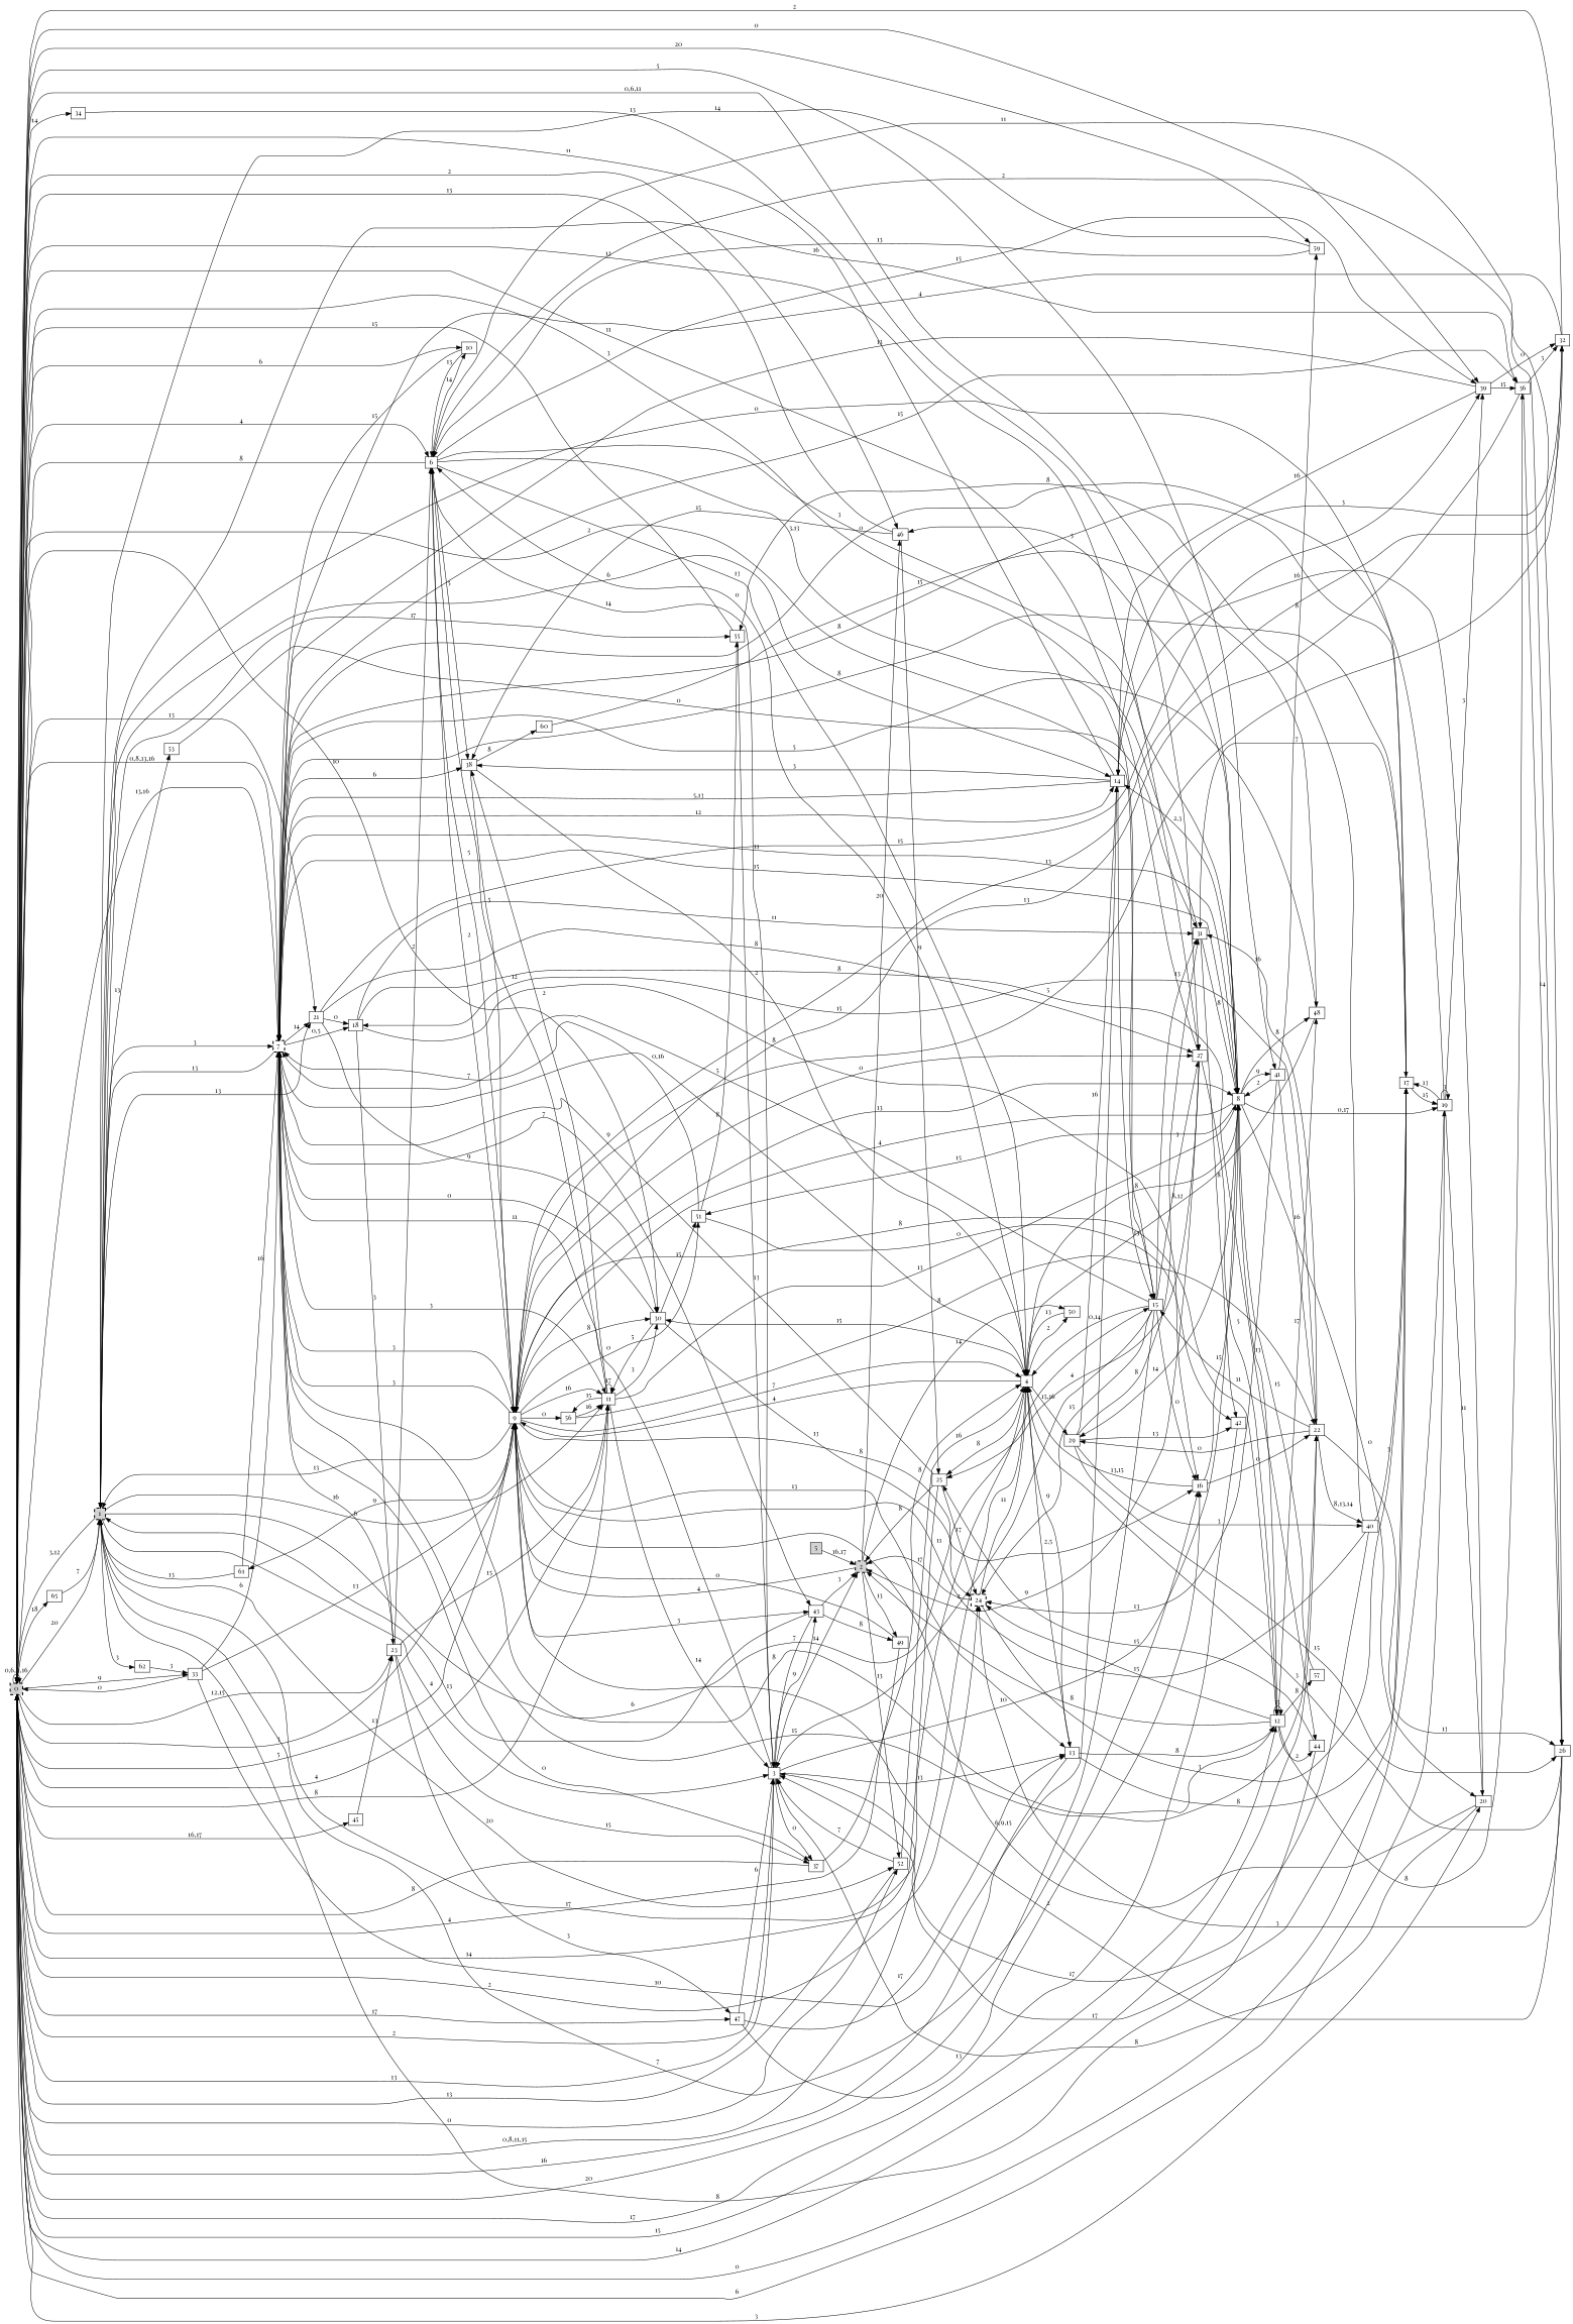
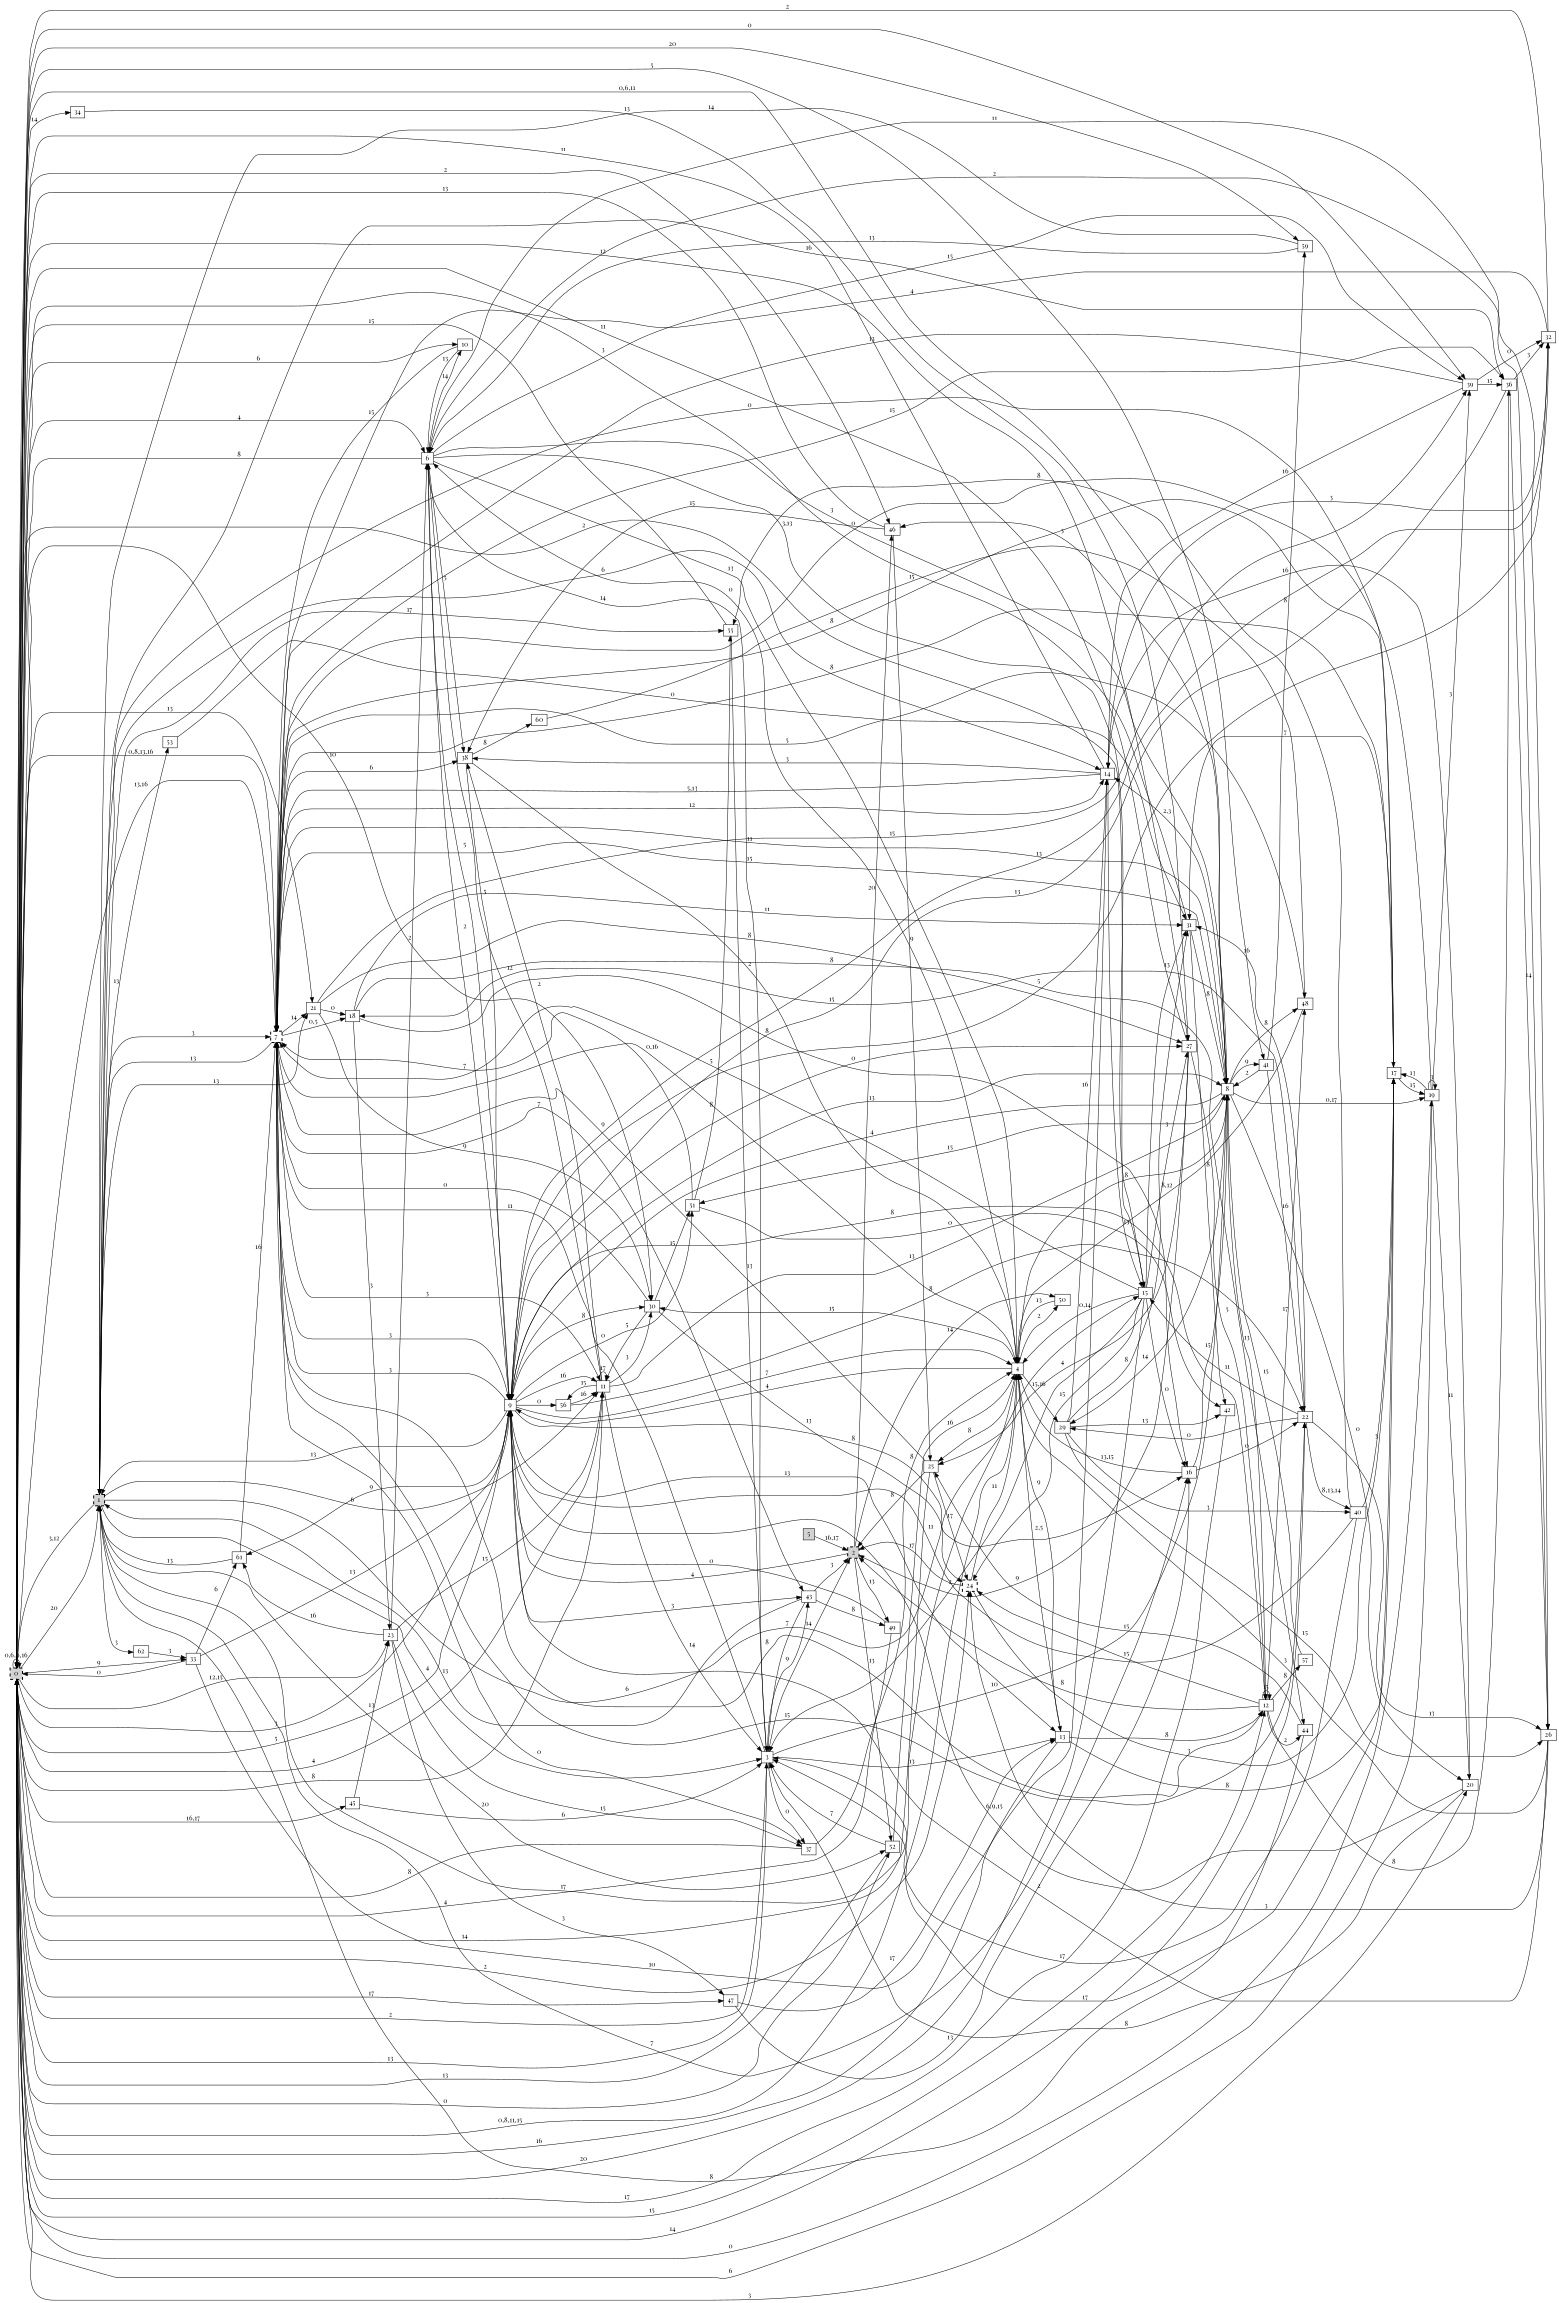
  digraph {
    fontname="Playfair Display"
    rankdir=LR
    node [fontname="Playfair Display" shape=box]
    edge [fontname="Playfair Display"]
    n1 [height=0.1 label=0 style="filled,bold,dashed" width=0.1]
    n2 [height=0.1 label=1 style="filled,bold,dashed" width=0.1]
    n3 [height=0.1 label=3 width=0.1]
    n4 [height=0.1 label=6 width=0.1]
    n5 [height=0.1 label=7 style="bold,dashed" width=0.1]
    n6 [height=0.1 label=8 width=0.1]
    n7 [height=0.1 label=9 width=0.1]
    n8 [height=0.1 label=10 width=0.1]
    n9 [height=0.1 label=11 width=0.1]
    n10 [height=0.1 label=12 width=0.1]
    n11 [height=0.1 label=15 width=0.1]
    n12 [height=0.1 label=19 width=0.1]
    n13 [height=0.1 label=20 width=0.1]
    n14 [height=0.1 label=21 width=0.1]
    n15 [height=0.1 label=22 width=0.1]
    n16 [height=0.1 label=23 width=0.1]
    n17 [height=0.1 label=24 style="bold,dashed" width=0.1]
    n18 [height=0.1 label=27 width=0.1]
    n19 [height=0.1 label=30 width=0.1]
    n20 [height=0.1 label=33 width=0.1]
    n21 [height=0.1 label=34 width=0.1]
    n22 [height=0.1 label=39 width=0.1]
    n23 [height=0.1 label=41 width=0.1]
    n24 [height=0.1 label=45 width=0.1]
    n25 [height=0.1 label=46 width=0.1]
    n26 [height=0.1 label=47 width=0.1]
    n27 [height=0.1 label=52 width=0.1]
    n28 [height=0.1 label=59 width=0.1]
-   n29 [height=0.1 label=65 width=0.1]
    n30 [height=0.1 label=4 width=0.1]
    n31 [height=0.1 label=14 width=0.1]
    n32 [height=0.1 label=16 width=0.1]
    n33 [height=0.1 label=36 width=0.1]
    n34 [height=0.1 label=53 width=0.1]
    n35 [height=0.1 label=55 width=0.1]
    n36 [height=0.1 label=62 width=0.1]
    n37 [height=0.1 label=2 style="filled,bold,dashed" width=0.1]
    n38 [height=0.1 label=13 width=0.1]
    n39 [height=0.1 label=37 width=0.1]
    n40 [height=0.1 label=43 width=0.1]
    n41 [height=0.1 label=26 width=0.1]
    n42 [height=0.1 label=38 width=0.1]
    n43 [height=0.1 label=17 width=0.1]
    n44 [height=0.1 label=18 width=0.1]
    n45 [height=0.1 label=29 width=0.1]
    n46 [height=0.1 label=48 width=0.1]
    n47 [height=0.1 label=51 width=0.1]
    n48 [height=0.1 label=32 width=0.1]
    n49 [height=0.1 label=56 width=0.1]
    n50 [height=0.1 label=61 width=0.1]
    n51 [height=0.1 label=44 width=0.1]
    n52 [height=0.1 label=57 width=0.1]
    n53 [height=0.1 label=31 width=0.1]
    n54 [height=0.1 label=40 width=0.1]
    n55 [height=0.1 label=25 width=0.1]
    n56 [height=0.1 label=50 width=0.1]
    n57 [height=0.1 label=49 width=0.1]
    n58 [height=0.1 label=42 width=0.1]
    n59 [height=0.1 label=5 style=filled width=0.1]
    n60 [height=0.1 label=60 width=0.1]
    n1 -> n1 [label="0,6,9,16"]
    n1 -> n2 [label=20]
    n1 -> n3 [label=2]
    n1 -> n4 [label=4]
    n1 -> n5 [label="0,8,13,16"]
    n1 -> n6 [label="0,6,11"]
    n1 -> n7 [label=3]
    n1 -> n8 [label=6]
    n1 -> n9 [label=8]
    n1 -> n10 [label=15]
    n1 -> n11 [label=2]
    n1 -> n12 [label=6]
    n1 -> n13 [label=3]
    n1 -> n14 [label=13]
    n1 -> n15 [label=14]
    n1 -> n16 [label="12,15"]
    n1 -> n17 [label=2]
    n1 -> n18 [label=12]
    n1 -> n19 [label=10]
    n1 -> n20 [label=9]
    n1 -> n21 [label=14]
    n1 -> n22 [label=0]
    n1 -> n23 [label=5]
    n1 -> n24 [label="16,17"]
    n1 -> n25 [label=2]
    n1 -> n26 [label=17]
    n1 -> n27 [label=0]
    n1 -> n28 [label=20]
-   n1 -> n29 [label=18]
    n2 -> n1 [label="3,12"]
    n2 -> n3 [label=4]
    n2 -> n5 [label=3]
    n2 -> n9 [label=6]
    n2 -> n11 [label=6]
    n2 -> n14 [label=13]
    n2 -> n27 [label=20]
    n2 -> n30 [label=17]
    n2 -> n31 [label=6]
    n2 -> n32 [label=7]
    n2 -> n33 [label=16]
    n2 -> n34 [label=13]
    n2 -> n35 [label=17]
    n2 -> n36 [label=3]
    n3 -> n1 [label=13]
    n3 -> n4 [label=14]
    n3 -> n5 [label=11]
    n3 -> n6 [label=10]
    n3 -> n37 [label=14]
    n3 -> n38 [label=13]
    n3 -> n39 [label=0]
    n3 -> n40 [label=9]
    n4 -> n1 [label=8]
    n4 -> n6 [label=3]
    n4 -> n7 [label=2]
    n4 -> n8 [label=14]
    n4 -> n11 [label="3,13"]
    n4 -> n22 [label=15]
    n4 -> n30 [label=13]
    n4 -> n41 [label=11]
    n4 -> n42 [label=5]
    n5 -> n1 [label="13,16"]
    n5 -> n2 [label=13]
    n5 -> n6 [label=11]
    n5 -> n7 [label=3]
    n5 -> n9 [label=3]
    n5 -> n10 [label=8]
    n5 -> n14 [label=14]
    n5 -> n15 [label=15]
    n5 -> n30 [label="0,16"]
    n5 -> n31 [label=12]
    n5 -> n33 [label=15]
    n5 -> n39 [label=0]
    n5 -> n40 [label=7]
    n5 -> n42 [label=6]
    n5 -> n43 [label=8]
    n5 -> n44 [label="0,5"]
    n6 -> n5 [label=15]
    n6 -> n7 [label=4]
    n6 -> n10 [label=13]
    n6 -> n12 [label="0,17"]
    n6 -> n13 [label=0]
    n6 -> n23 [label=9]
    n6 -> n25 [label=3]
    n6 -> n30 [label=8]
    n6 -> n31 [label="2,3"]
    n6 -> n45 [label=14]
    n6 -> n46 [label=8]
    n6 -> n47 [label=15]
    n7 -> n1 [label=5]
    n7 -> n2 [label=13]
    n7 -> n4 [label=5]
    n7 -> n5 [label=3]
    n7 -> n6 [label=13]
    n7 -> n9 [label=16]
    n7 -> n18 [label=0]
    n7 -> n19 [label=8]
    n7 -> n30 [label=7]
    n7 -> n32 [label=8]
    n7 -> n38 [label=13]
    n7 -> n40 [label=3]
    n7 -> n47 [label=0]
    n7 -> n48 [label=5]
    n7 -> n49 [label=0]
    n7 -> n50 [label=9]
    n8 -> n4 [label=13]
    n8 -> n5 [label=15]
    n9 -> n1 [label=4]
    n9 -> n3 [label=14]
    n9 -> n4 [label=12]
    n9 -> n6 [label=13]
    n9 -> n9 [label=17]
    n9 -> n19 [label=3]
    n9 -> n42 [label=2]
    n9 -> n49 [label=15]
    n10 -> n7 [label=8]
    n10 -> n10 [label=15]
    n10 -> n17 [label=15]
    n10 -> n33 [label=8]
    n10 -> n37 [label=8]
    n10 -> n46 [label=17]
    n10 -> n51 [label=2]
    n10 -> n52 [label=8]
    n11 -> n1 [label=20]
    n11 -> n3 [label=2]
    n11 -> n5 [label=5]
    n11 -> n17 [label=15]
    n11 -> n18 [label=3]
    n11 -> n30 [label="0,14"]
    n11 -> n32 [label=0]
    n11 -> n53 [label=13]
    n12 -> n1 [label=0]
    n12 -> n5 [label=0]
    n12 -> n12 [label=3]
    n12 -> n13 [label=11]
    n12 -> n22 [label=3]
    n12 -> n43 [label=13]
    n13 -> n3 [label=8]
    n13 -> n7 [label="6,9,15"]
    n13 -> n31 [label=16]
    n14 -> n18 [label=8]
    n14 -> n19 [label=9]
    n14 -> n22 [label=15]
    n14 -> n44 [label=0]
    n15 -> n11 [label=11]
    n15 -> n41 [label=13]
    n15 -> n44 [label=15]
    n15 -> n45 [label=0]
    n15 -> n53 [label=16]
    n15 -> n54 [label="8,13,14"]
    n16 -> n4 [label=2]
    n16 -> n9 [label=15]
    n16 -> n26 [label=3]
    n16 -> n39 [label=15]
-   n16 -> n5 [label=16]
+   n16 -> n50 [label=16]
    n17 -> n30 [label=11]
    n17 -> n37 [label=17]
    n17 -> n43 [label=3]
    n18 -> n1 [label=11]
    n18 -> n10 [label=5]
    n18 -> n37 [label=9]
    n18 -> n55 [label=4]
    n19 -> n5 [label=0]
    n19 -> n9 [label=5]
    n19 -> n17 [label=13]
    n19 -> n47 [label=15]
    n20 -> n1 [label=0]
-   n20 -> n5 [label=6]
+   n20 -> n50 [label=6]
    n20 -> n7 [label=13]
    n20 -> n31 [label=10]
    n21 -> n18 [label=13]
    n22 -> n5 [label=13]
    n22 -> n31 [label=16]
    n22 -> n33 [label=15]
    n22 -> n48 [label=0]
    n23 -> n6 [label=2]
    n23 -> n15 [label=16]
-   n23 -> n17 [label=13]
    n23 -> n28 [label=8]
-   n26 -> n3 [label=6]
+   n24 -> n3 [label=6]
    n24 -> n16 [label=13]
    n25 -> n1 [label=13]
    n25 -> n42 [label=15]
    n25 -> n55 [label=9]
    n26 -> n32 [label=13]
    n26 -> n38 [label=17]
    n27 -> n1 [label=13]
    n27 -> n3 [label=7]
    n27 -> n30 [label=16]
    n28 -> n2 [label=14]
    n28 -> n4 [label=13]
-   n29 -> n2 [label=7]
    n30 -> n1 [label="0,8,11,15"]
    n30 -> n4 [label=0]
    n30 -> n7 [label=4]
    n30 -> n19 [label=15]
    n30 -> n38 [label=9]
    n30 -> n45 [label="15,16"]
    n30 -> n55 [label=8]
    n30 -> n56 [label=2]
    n31 -> n1 [label=11]
    n31 -> n5 [label="5,13"]
    n31 -> n11 [label=13]
    n31 -> n42 [label=3]
    n31 -> n48 [label=3]
    n32 -> n6 [label=15]
    n32 -> n15 [label=0]
    n32 -> n30 [label="13,15"]
    n33 -> n7 [label=13]
    n33 -> n41 [label=14]
    n33 -> n48 [label=3]
    n34 -> n53 [label=0]
    n35 -> n1 [label=15]
    n35 -> n3 [label=13]
    n36 -> n20 [label=3]
    n37 -> n7 [label=4]
    n37 -> n25 [label=20]
    n37 -> n27 [label=13]
    n37 -> n56 [label=14]
    n37 -> n57 [label=13]
    n38 -> n1 [label=16]
    n38 -> n10 [label=8]
    n38 -> n30 [label="2,5"]
    n38 -> n43 [label=8]
    n39 -> n1 [label=8]
    n39 -> n30 [label=8]
    n40 -> n2 [label=13]
    n40 -> n3 [label=7]
    n40 -> n37 [label=3]
    n40 -> n57 [label=8]
    n41 -> n4 [label=2]
    n41 -> n7 [label=2]
    n41 -> n17 [label=3]
    n41 -> n30 [label=3]
    n42 -> n7 [label=5]
    n42 -> n30 [label=2]
    n42 -> n60 [label=8]
    n43 -> n2 [label=0]
    n43 -> n3 [label=17]
    n43 -> n5 [label=8]
    n43 -> n12 [label=15]
    n43 -> n53 [label=7]
    n44 -> n16 [label=3]
    n44 -> n32 [label=8]
    n44 -> n51 [label=8]
    n44 -> n53 [label=11]
    n45 -> n31 [label=16]
    n45 -> n41 [label=15]
    n45 -> n53 [label=8]
    n45 -> n54 [label=3]
    n45 -> n58 [label=13]
    n46 -> n5 [label=5]
    n46 -> n30 [label="8,12"]
    n47 -> n5 [label=7]
    n47 -> n35 [label=8]
    n47 -> n58 [label=0]
    n48 -> n1 [label=2]
    n48 -> n5 [label=4]
    n48 -> n7 [label=13]
    n49 -> n9 [label=16]
    n49 -> n15 [label=8]
    n50 -> n2 [label=13]
    n50 -> n5 [label=16]
    n51 -> n2 [label=8]
    n51 -> n55 [label=15]
    n52 -> n6 [label=15]
    n53 -> n1 [label=3]
    n53 -> n6 [label=8]
    n53 -> n58 [label=8]
    n54 -> n3 [label=17]
    n54 -> n7 [label=11]
    n54 -> n35 [label=8]
    n54 -> n43 [label=3]
    n55 -> n1 [label=14]
    n55 -> n5 [label=9]
    n55 -> n17 [label=17]
    n55 -> n37 [label=8]
    n56 -> n30 [label=13]
    n57 -> n1 [label=4]
    n57 -> n7 [label=0]
    n58 -> n1 [label=17]
    n59 -> n37 [label="16,17"]
    n60 -> n46 [label=15]
  }
